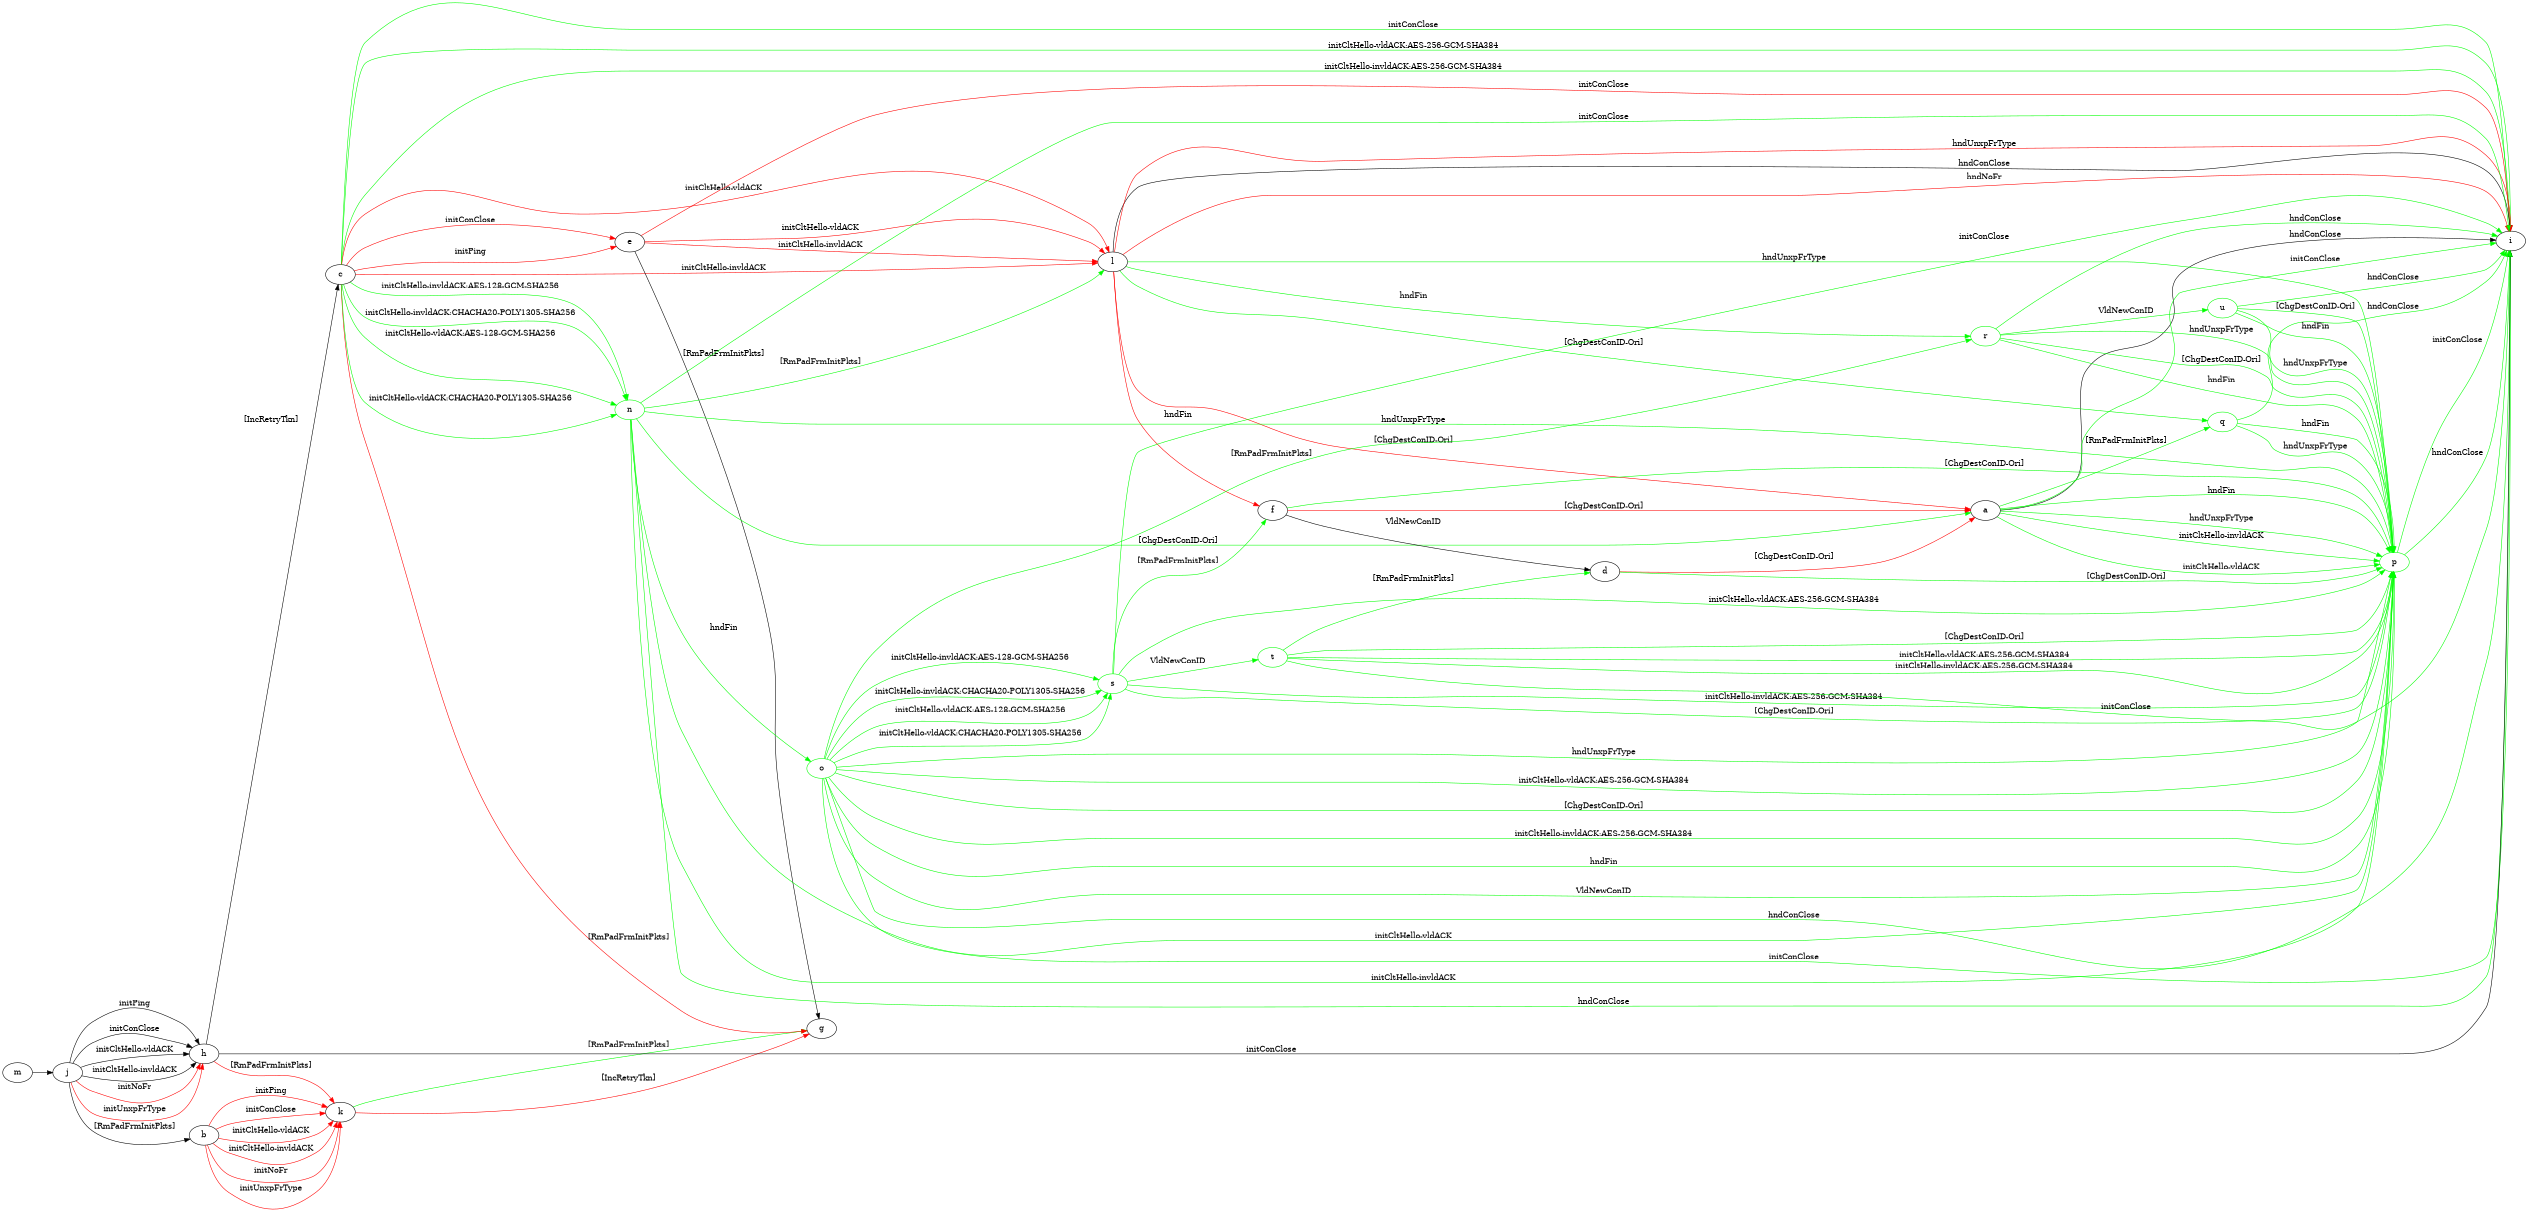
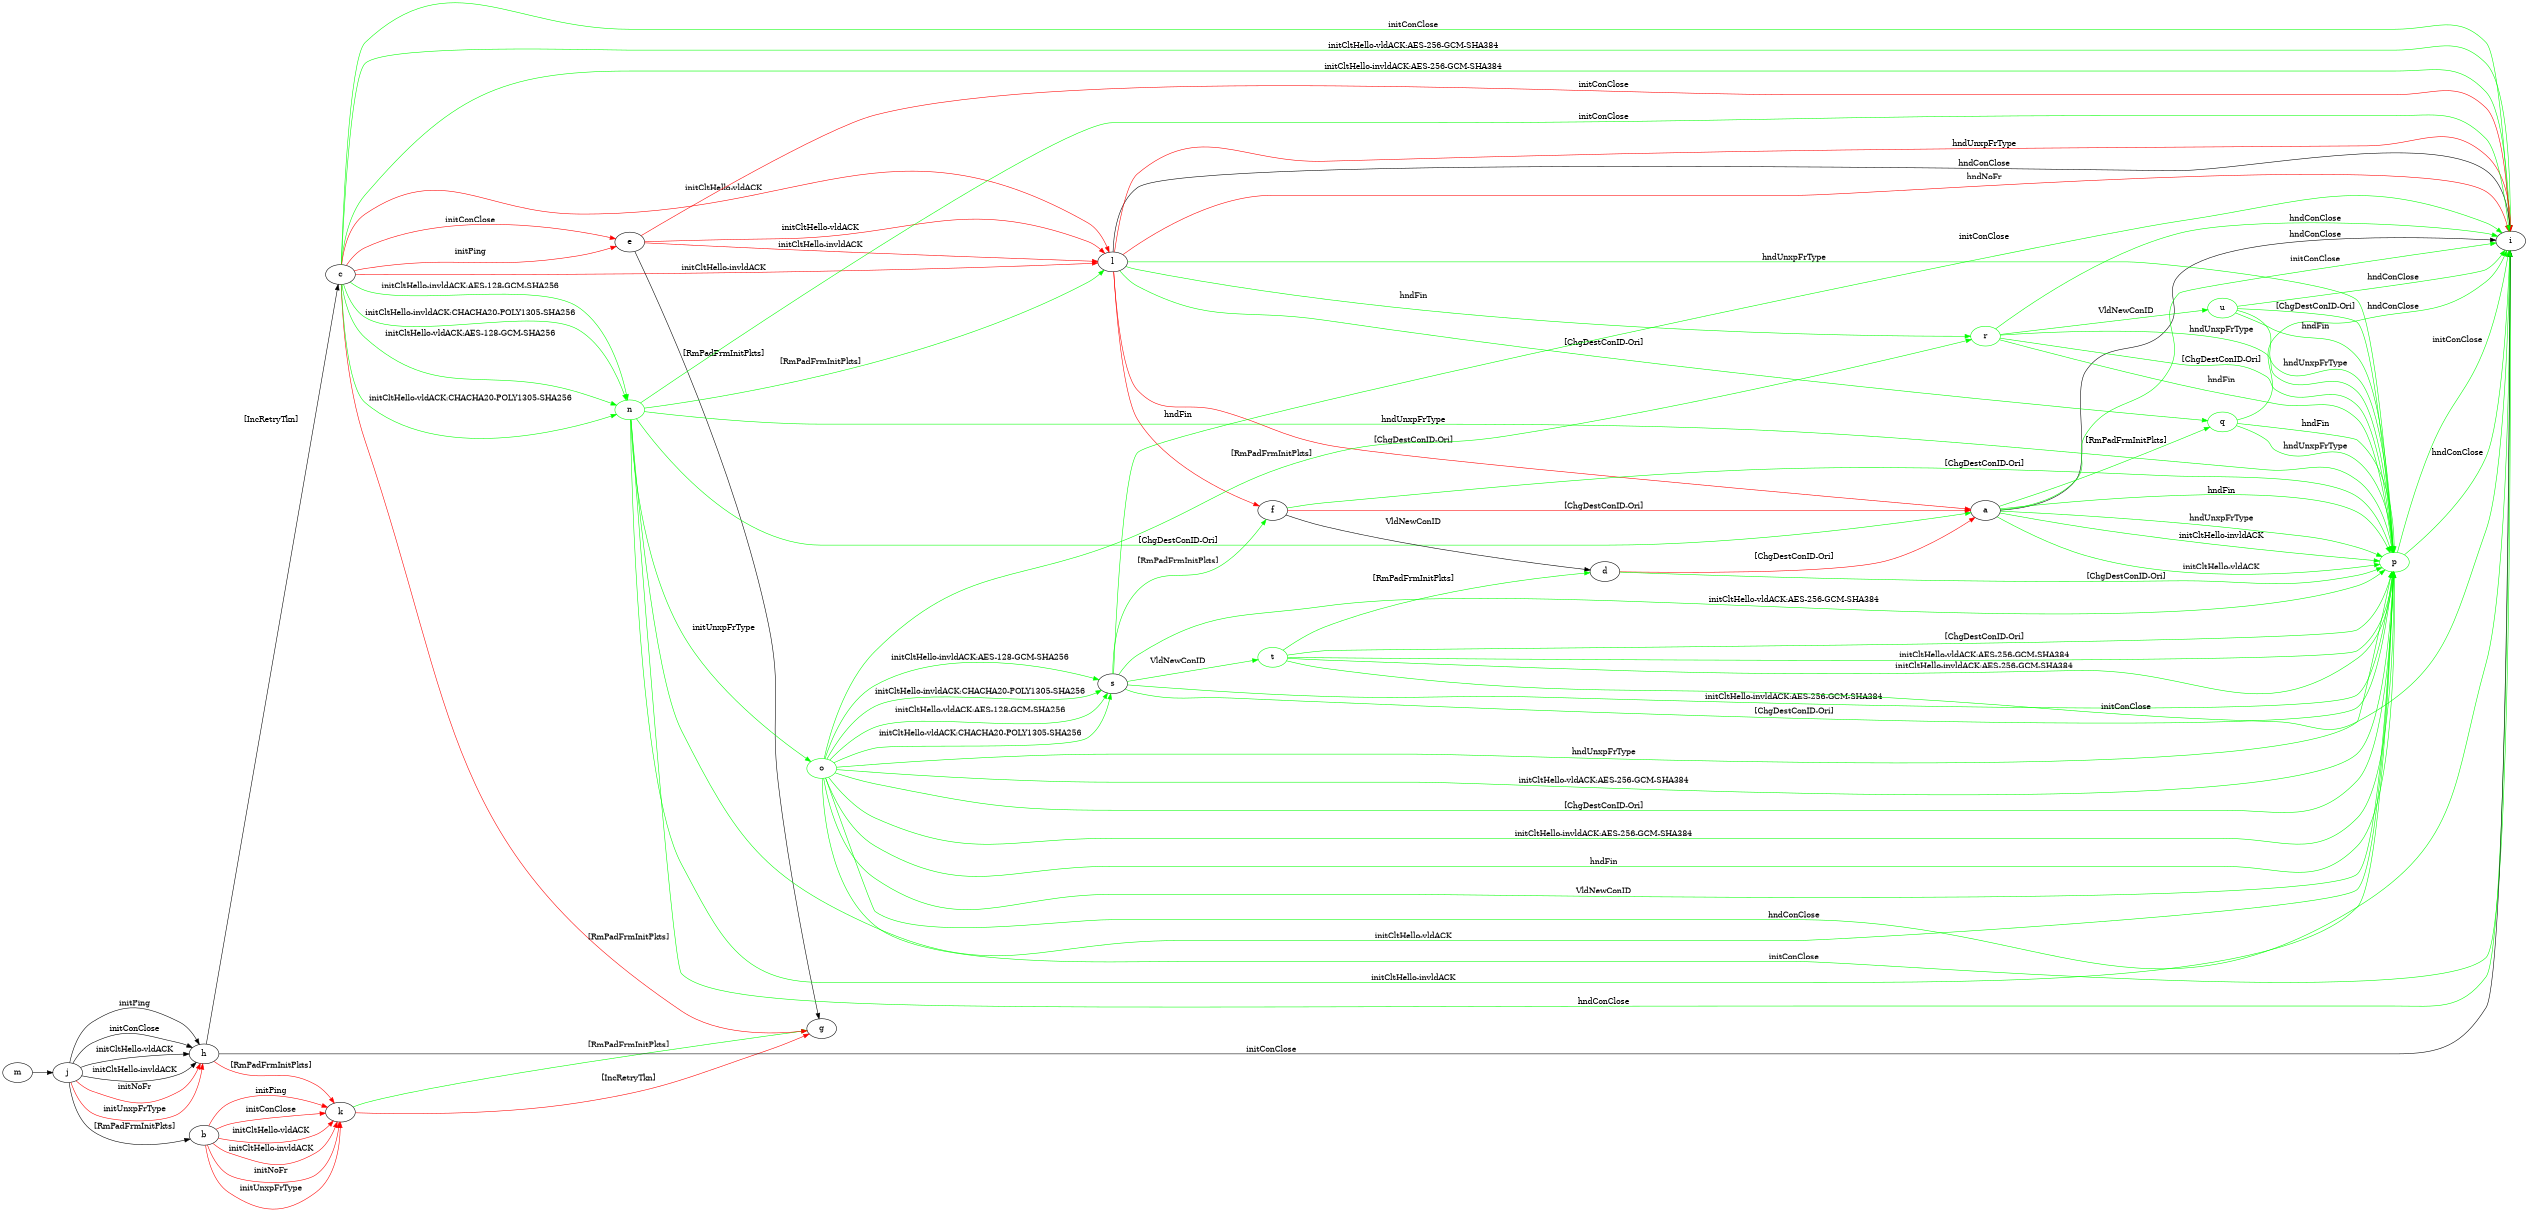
  digraph {
    rankdir=LR
    edge [color=green]
    a
    i
    p [color=green]
    q [color=green]
    b
    k
    g
    c
    e
    l
    n [color=green]
    f
    r [color=green]
    o [color=green]
    d
    u [color=green]
-   s [color=green]
+   s [color=black]
    h
    j
    m
    t [color=green]
    a -> i [label="hndConClose " color=""]
    a -> i [label="initConClose "]
    a -> p [label="initCltHello-vldACK "]
    a -> p [label="initCltHello-invldACK "]
    a -> p [label="hndFin "]
    a -> p [label="hndUnxpFrType "]
    a -> q [label="[RmPadFrmInitPkts] "]
    p -> i [label="initConClose "]
    p -> i [label="hndConClose "]
    q -> i [label="hndConClose "]
    q -> p [label="hndFin "]
    q -> p [label="hndUnxpFrType "]
    b -> k [color=red label="initPing "]
    b -> k [color=red label="initConClose "]
    b -> k [color=red label="initCltHello-vldACK "]
    b -> k [color=red label="initCltHello-invldACK "]
    b -> k [color=red label="initNoFr "]
    b -> k [color=red label="initUnxpFrType "]
    k -> g [label="[RmPadFrmInitPkts] "]
    k -> g [color=red label="[IncRetryTkn] "]
    c -> i [label="initConClose "]
    c -> i [label="initCltHello-vldACK:AES-256-GCM-SHA384 "]
    c -> i [label="initCltHello-invldACK:AES-256-GCM-SHA384 "]
    c -> g [color=red label="[RmPadFrmInitPkts] "]
    c -> e [color=red label="initPing "]
    c -> e [color=red label="initConClose "]
    c -> l [color=red label="initCltHello-vldACK "]
    c -> l [color=red label="initCltHello-invldACK "]
    c -> n [label="initCltHello-vldACK:AES-128-GCM-SHA256 "]
    c -> n [label="initCltHello-vldACK:CHACHA20-POLY1305-SHA256 "]
    c -> n [label="initCltHello-invldACK:AES-128-GCM-SHA256 "]
    c -> n [label="initCltHello-invldACK:CHACHA20-POLY1305-SHA256 "]
    e -> i [color=red label="initConClose "]
    e -> g [label="[RmPadFrmInitPkts] " color=""]
    e -> l [color=red label="initCltHello-vldACK "]
    e -> l [color=red label="initCltHello-invldACK "]
    l -> a [color=red label="[ChgDestConID-Ori] "]
    l -> i [label="hndConClose " color=""]
    l -> i [color=red label="hndNoFr "]
    l -> i [color=red label="hndUnxpFrType "]
    l -> p [label="hndUnxpFrType "]
    l -> q [label="[ChgDestConID-Ori] "]
    l -> f [color=red label="hndFin "]
    l -> r [label="hndFin "]
    n -> a [label="[ChgDestConID-Ori] "]
    n -> i [label="initConClose "]
    n -> i [label="hndConClose "]
    n -> p [label="initCltHello-vldACK "]
    n -> p [label="initCltHello-invldACK "]
    n -> p [label="hndUnxpFrType "]
    n -> l [label="[RmPadFrmInitPkts] "]
-   n -> o [label="hndFin "]
+   n -> o [label="initUnxpFrType "]
    f -> a [color=red label="[ChgDestConID-Ori] "]
    f -> p [label="[ChgDestConID-Ori] "]
    f -> d [label="VldNewConID " color=""]
    r -> i [label="hndConClose "]
    r -> p [label="hndFin "]
    r -> p [label="hndUnxpFrType "]
    r -> p [label="[ChgDestConID-Ori] "]
    r -> u [label="VldNewConID "]
    o -> i [label="initConClose "]
    o -> i [label="hndConClose "]
    o -> p [label="initCltHello-vldACK:AES-256-GCM-SHA384 "]
    o -> p [label="initCltHello-invldACK:AES-256-GCM-SHA384 "]
    o -> p [label="hndFin "]
    o -> p [label="hndUnxpFrType "]
    o -> p [label="VldNewConID "]
    o -> p [label="[ChgDestConID-Ori] "]
    o -> r [label="[RmPadFrmInitPkts] "]
    o -> s [label="initCltHello-vldACK:AES-128-GCM-SHA256 "]
    o -> s [label="initCltHello-vldACK:CHACHA20-POLY1305-SHA256 "]
    o -> s [label="initCltHello-invldACK:AES-128-GCM-SHA256 "]
    o -> s [label="initCltHello-invldACK:CHACHA20-POLY1305-SHA256 "]
    d -> a [color=red label="[ChgDestConID-Ori] "]
    d -> p [label="[ChgDestConID-Ori] "]
    u -> i [label="hndConClose "]
    u -> p [label="hndFin "]
    u -> p [label="hndUnxpFrType "]
    u -> p [label="[ChgDestConID-Ori] "]
    s -> i [label="initConClose "]
    s -> p [label="initCltHello-vldACK:AES-256-GCM-SHA384 "]
    s -> p [label="initCltHello-invldACK:AES-256-GCM-SHA384 "]
    s -> p [label="[ChgDestConID-Ori] "]
    s -> f [label="[RmPadFrmInitPkts] "]
    s -> t [label="VldNewConID "]
    h -> i [label="initConClose " color=""]
    h -> k [color=red label="[RmPadFrmInitPkts] "]
    h -> c [label="[IncRetryTkn] " color=""]
    j -> b [label="[RmPadFrmInitPkts] " color=""]
    j -> h [label="initPing " color=""]
    j -> h [label="initConClose " color=""]
    j -> h [label="initCltHello-vldACK " color=""]
    j -> h [label="initCltHello-invldACK " color=""]
    j -> h [color=red label="initNoFr "]
    j -> h [color=red label="initUnxpFrType "]
    m -> j [color=""]
    t -> i [label="initConClose "]
    t -> p [label="initCltHello-vldACK:AES-256-GCM-SHA384 "]
    t -> p [label="initCltHello-invldACK:AES-256-GCM-SHA384 "]
    t -> p [label="[ChgDestConID-Ori] "]
    t -> d [label="[RmPadFrmInitPkts] "]
  }
